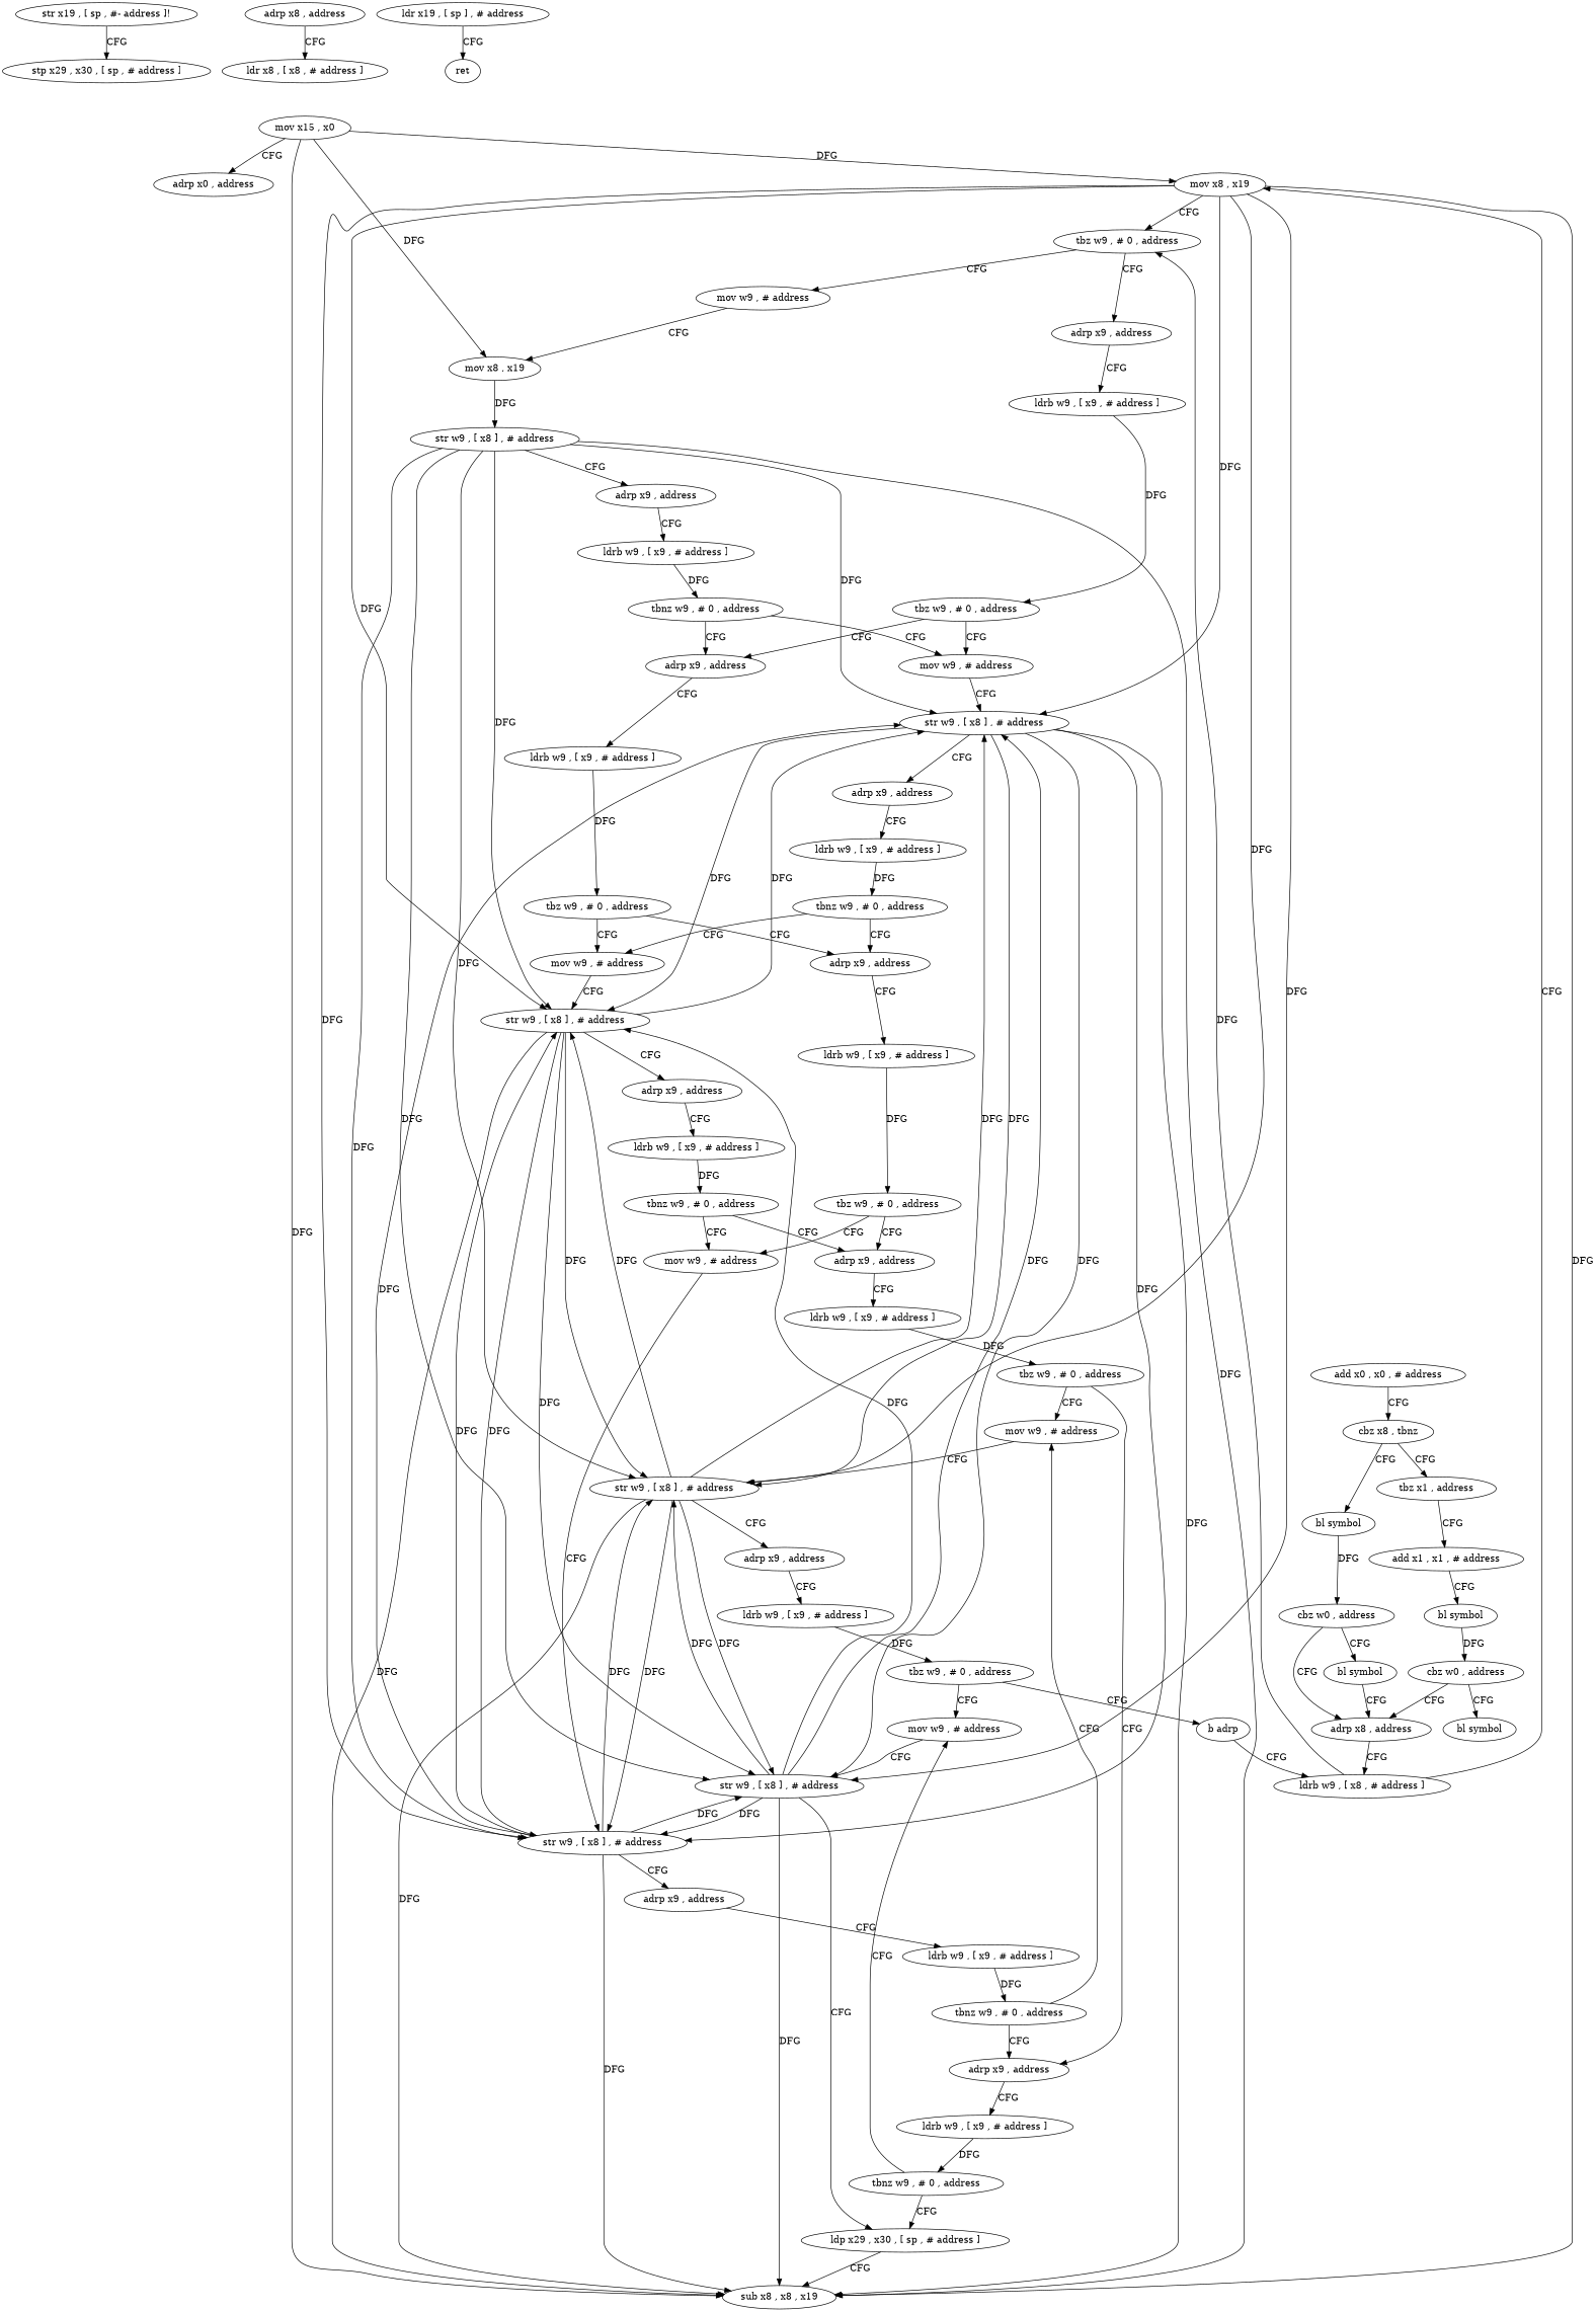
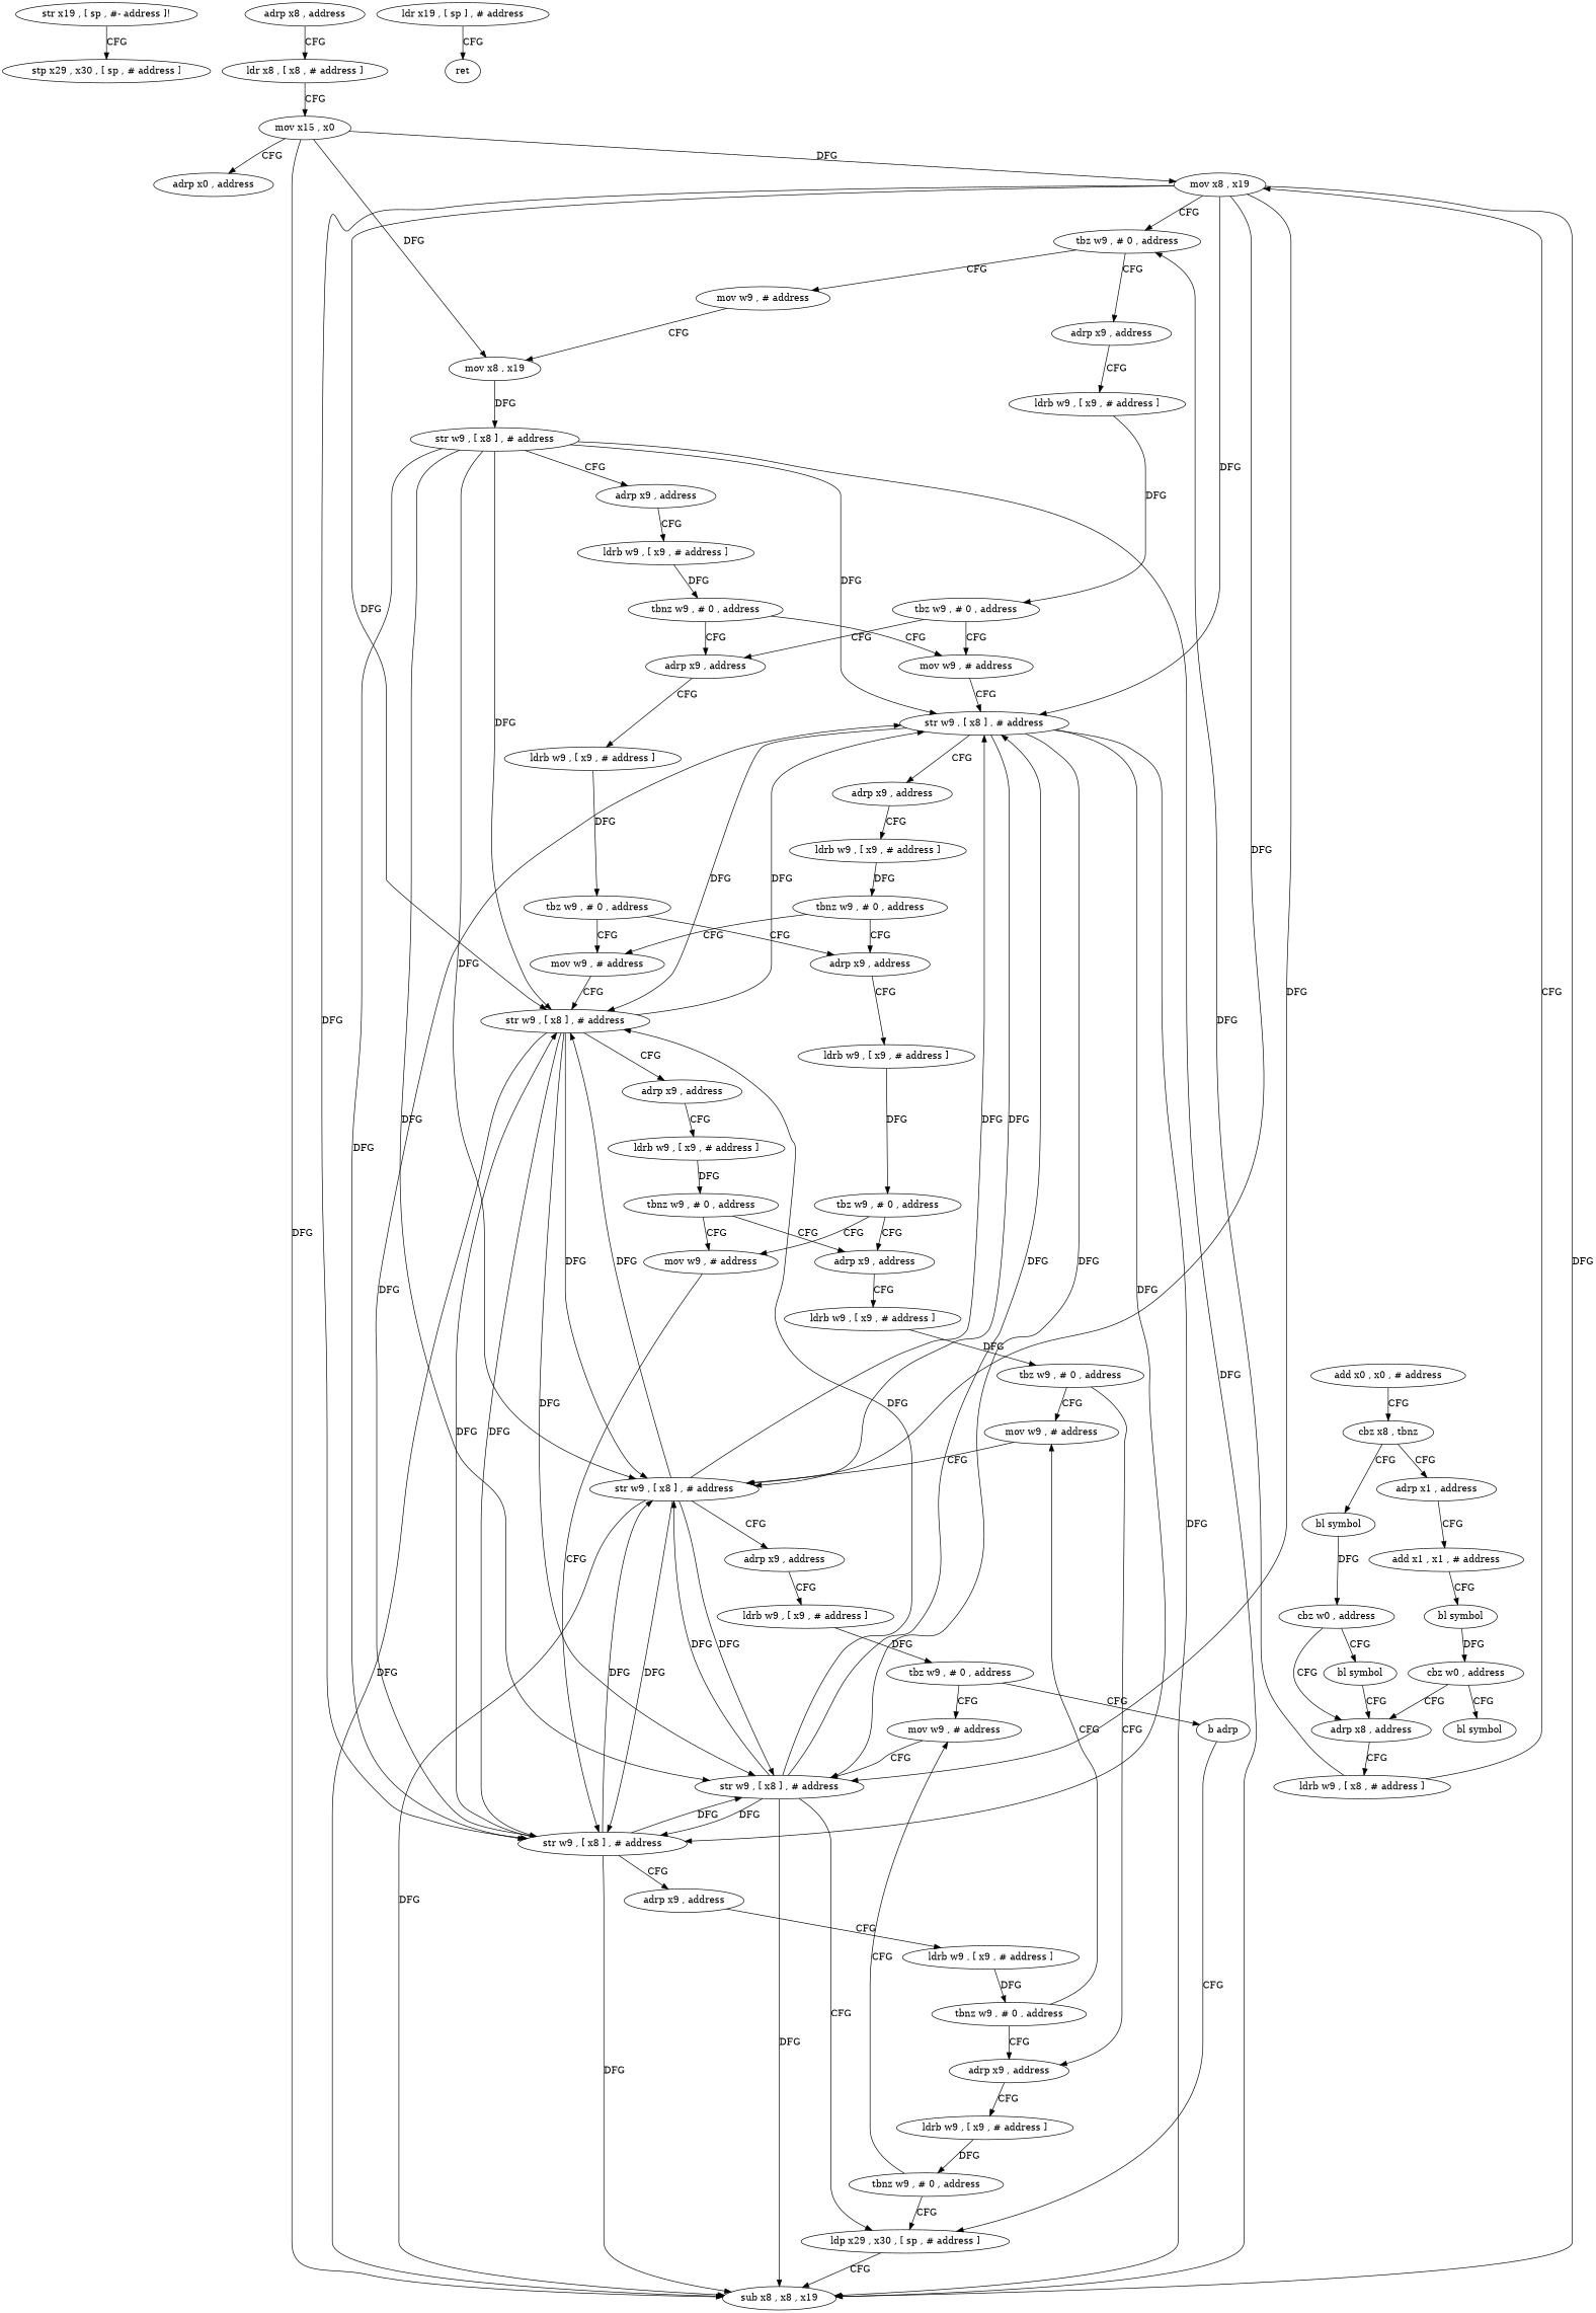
  digraph {
    n1 [label="str x19 , [ sp , #- address ]!"]
    n2 [label="stp x29 , x30 , [ sp , # address ]"]
    n3 [label="adrp x8 , address"]
    n4 [label="ldr x8 , [ x8 , # address ]"]
    n5 [label="mov x15 , x0"]
    n6 [label="adrp x0 , address"]
    n7 [label="mov x8 , x19"]
    n8 [label="mov x8 , x19"]
    n9 [label="sub x8 , x8 , x19"]
    n10 [label="tbz w9 , # 0 , address"]
    n11 [label="str w9 , [ x8 ] , # address"]
    n12 [label="str w9 , [ x8 ] , # address"]
    n13 [label="str w9 , [ x8 ] , # address"]
    n14 [label="str w9 , [ x8 ] , # address"]
    n15 [label="str w9 , [ x8 ] , # address"]
    n16 [label="str w9 , [ x8 ] , # address"]
    n17 [label="add x0 , x0 , # address"]
    n18 [label="cbz x8 , tbnz"]
    n19 [label="bl symbol"]
-   n20 [label="tbz x1 , address"]
+   n20 [label="adrp x1 , address"]
    n21 [label="cbz w0 , address"]
    n22 [label="add x1 , x1 , # address"]
    n23 [label="adrp x8 , address"]
    n24 [label="bl symbol"]
    n25 [label="bl symbol"]
    n26 [label="ldrb w9 , [ x8 , # address ]"]
    n27 [label="cbz w0 , address"]
    n28 [label="bl symbol"]
    n29 [label="mov w9 , # address"]
    n30 [label="adrp x9 , address"]
    n31 [label="adrp x9 , address"]
    n32 [label="adrp x9 , address"]
    n33 [label="adrp x9 , address"]
    n34 [label="adrp x9 , address"]
    n35 [label="ldp x29 , x30 , [ sp , # address ]"]
    n36 [label="ldrb w9 , [ x9 , # address ]"]
    n37 [label="tbz w9 , # 0 , address"]
    n38 [label="adrp x9 , address"]
    n39 [label="ldrb w9 , [ x9 , # address ]"]
    n40 [label="tbnz w9 , # 0 , address"]
    n41 [label="adrp x9 , address"]
    n42 [label="mov w9 , # address"]
    n43 [label="ldrb w9 , [ x9 , # address ]"]
    n44 [label="tbz w9 , # 0 , address"]
    n45 [label="mov w9 , # address"]
    n46 [label="adrp x9 , address"]
    n47 [label="ldrb w9 , [ x9 , # address ]"]
    n48 [label="tbz w9 , # 0 , address"]
    n49 [label="ldrb w9 , [ x9 , # address ]"]
    n50 [label="tbnz w9 , # 0 , address"]
    n51 [label="ldrb w9 , [ x9 , # address ]"]
    n52 [label="tbnz w9 , # 0 , address"]
    n53 [label="adrp x9 , address"]
    n54 [label="mov w9 , # address"]
    n55 [label="ldrb w9 , [ x9 , # address ]"]
    n56 [label="tbz w9 , # 0 , address"]
    n57 [label="mov w9 , # address"]
    n58 [label="adrp x9 , address"]
    n59 [label="ldrb w9 , [ x9 , # address ]"]
    n60 [label="tbnz w9 , # 0 , address"]
    n61 [label="ldrb w9 , [ x9 , # address ]"]
    n62 [label="tbnz w9 , # 0 , address"]
    n63 [label="ldrb w9 , [ x9 , # address ]"]
    n64 [label="tbz w9 , # 0 , address"]
    n65 [label="mov w9 , # address"]
    n66 [label="b adrp"]
    n67 [label="ldr x19 , [ sp ] , # address"]
    n68 [label=ret]
    n1 -> n2 [label=CFG]
    n3 -> n4 [label=CFG]
+   n4 -> n5 [label=CFG]
    n5 -> n6 [label=CFG]
    n5 -> n7 [label=DFG]
    n5 -> n8 [label=DFG]
    n5 -> n9 [label=DFG]
    n7 -> n9 [label=DFG]
    n7 -> n10 [label=CFG]
    n7 -> n11 [label=DFG]
    n7 -> n12 [label=DFG]
    n7 -> n13 [label=DFG]
    n7 -> n14 [label=DFG]
    n7 -> n15 [label=DFG]
    n8 -> n16 [label=DFG]
    n10 -> n29 [label=CFG]
    n10 -> n30 [label=CFG]
    n11 -> n9 [label=DFG]
    n11 -> n12 [label=DFG]
    n11 -> n13 [label=DFG]
    n11 -> n14 [label=DFG]
    n11 -> n15 [label=DFG]
    n11 -> n31 [label=CFG]
    n12 -> n9 [label=DFG]
    n12 -> n11 [label=DFG]
    n12 -> n13 [label=DFG]
    n12 -> n14 [label=DFG]
    n12 -> n15 [label=DFG]
    n12 -> n32 [label=CFG]
    n13 -> n9 [label=DFG]
    n13 -> n11 [label=DFG]
    n13 -> n12 [label=DFG]
    n13 -> n14 [label=DFG]
    n13 -> n15 [label=DFG]
    n13 -> n33 [label=CFG]
    n14 -> n9 [label=DFG]
    n14 -> n11 [label=DFG]
    n14 -> n12 [label=DFG]
    n14 -> n13 [label=DFG]
    n14 -> n15 [label=DFG]
    n14 -> n34 [label=CFG]
    n15 -> n9 [label=DFG]
    n15 -> n11 [label=DFG]
    n15 -> n12 [label=DFG]
    n15 -> n13 [label=DFG]
    n15 -> n14 [label=DFG]
    n15 -> n35 [label=CFG]
    n16 -> n9 [label=DFG]
    n16 -> n11 [label=DFG]
    n16 -> n12 [label=DFG]
    n16 -> n13 [label=DFG]
    n16 -> n14 [label=DFG]
    n16 -> n15 [label=DFG]
    n16 -> n38 [label=CFG]
    n17 -> n18 [label=CFG]
    n18 -> n19 [label=CFG]
    n18 -> n20 [label=CFG]
    n19 -> n21 [label=DFG]
    n20 -> n22 [label=CFG]
    n21 -> n23 [label=CFG]
    n21 -> n24 [label=CFG]
    n22 -> n25 [label=CFG]
    n23 -> n26 [label=CFG]
    n24 -> n23 [label=CFG]
    n25 -> n27 [label=DFG]
    n26 -> n7 [label=CFG]
    n26 -> n10 [label=DFG]
    n27 -> n23 [label=CFG]
    n27 -> n28 [label=CFG]
    n29 -> n8 [label=CFG]
    n30 -> n36 [label=CFG]
    n31 -> n49 [label=CFG]
    n32 -> n51 [label=CFG]
    n33 -> n61 [label=CFG]
    n34 -> n63 [label=CFG]
    n35 -> n9 [label=CFG]
    n36 -> n37 [label=DFG]
    n37 -> n41 [label=CFG]
    n37 -> n42 [label=CFG]
    n38 -> n39 [label=CFG]
    n39 -> n40 [label=DFG]
    n40 -> n41 [label=CFG]
    n40 -> n42 [label=CFG]
    n41 -> n43 [label=CFG]
    n42 -> n11 [label=CFG]
    n43 -> n44 [label=DFG]
    n44 -> n45 [label=CFG]
    n44 -> n46 [label=CFG]
    n45 -> n12 [label=CFG]
    n46 -> n47 [label=CFG]
    n47 -> n48 [label=DFG]
    n48 -> n53 [label=CFG]
    n48 -> n54 [label=CFG]
    n49 -> n50 [label=DFG]
    n50 -> n45 [label=CFG]
    n50 -> n46 [label=CFG]
    n51 -> n52 [label=DFG]
    n52 -> n53 [label=CFG]
    n52 -> n54 [label=CFG]
    n53 -> n55 [label=CFG]
    n54 -> n13 [label=CFG]
    n55 -> n56 [label=DFG]
    n56 -> n57 [label=CFG]
    n56 -> n58 [label=CFG]
    n57 -> n14 [label=CFG]
    n58 -> n59 [label=CFG]
    n59 -> n60 [label=DFG]
    n60 -> n35 [label=CFG]
    n60 -> n65 [label=CFG]
    n61 -> n62 [label=DFG]
    n62 -> n57 [label=CFG]
    n62 -> n58 [label=CFG]
    n63 -> n64 [label=DFG]
    n64 -> n65 [label=CFG]
    n64 -> n66 [label=CFG]
    n65 -> n15 [label=CFG]
-   n66 -> n26 [label=CFG]
+   n66 -> n35 [label=CFG]
    n67 -> n68 [label=CFG]
  }
